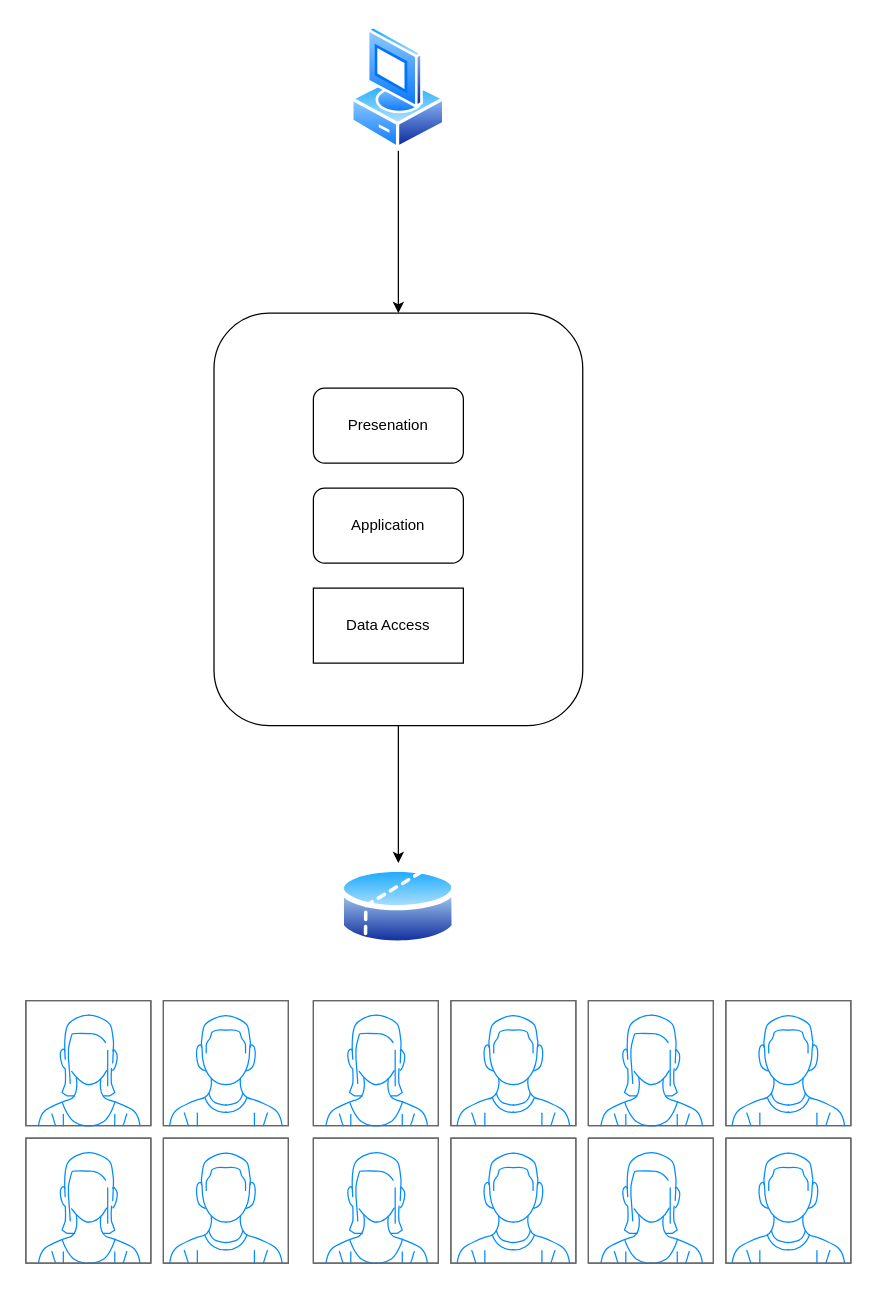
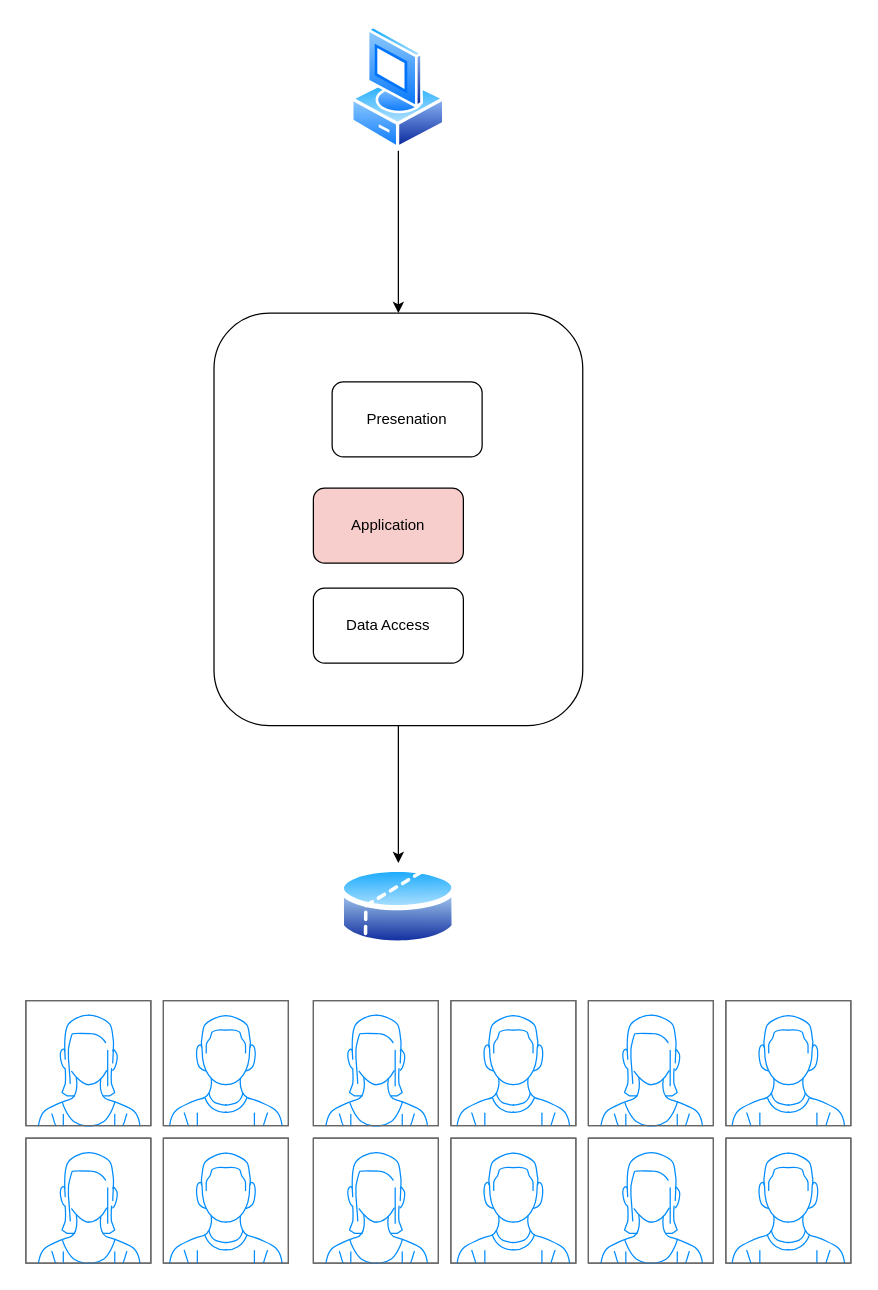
  <mxCell id="0" />
  <mxCell id="1" parent="0" />
  <mxCell id="2" style="edgeStyle=none;html=1;entryX=0.5;entryY=0;entryDx=0;entryDy=0;" parent="1" source="3" target="5" edge="1"><mxGeometry relative="1" as="geometry" /></mxCell>
  <mxCell id="3" value="" style="aspect=fixed;perimeter=ellipsePerimeter;html=1;align=center;shadow=0;dashed=0;spacingTop=3;image;image=img/lib/active_directory/vista_client.svg;" parent="1" vertex="1"><mxGeometry x="280" y="20" width="76" height="100" as="geometry" /></mxCell>
  <mxCell id="4" style="edgeStyle=none;html=1;" parent="1" source="5" target="9" edge="1"><mxGeometry relative="1" as="geometry" /></mxCell>
  <mxCell id="5" value="" style="rounded=1;whiteSpace=wrap;html=1;" parent="1" vertex="1"><mxGeometry x="170.5" y="250" width="295" height="330" as="geometry" /></mxCell>
- <mxCell id="6" value="Presenation" style="rounded=1;whiteSpace=wrap;html=1;" parent="1" vertex="1"><mxGeometry x="250" y="310" width="120" height="60" as="geometry" /></mxCell>
- <mxCell id="7" value="Data Access" style="whiteSpace=wrap;html=1;rounded=0;" parent="1" vertex="1"><mxGeometry x="250" y="470" width="120" height="60" as="geometry" /></mxCell>
- <mxCell id="8" value="Application" style="rounded=1;whiteSpace=wrap;html=1;" parent="1" vertex="1"><mxGeometry x="250" y="390" width="120" height="60" as="geometry" /></mxCell>
+ <mxCell id="6" value="Presenation" style="rounded=1;whiteSpace=wrap;html=1;" parent="1" vertex="1"><mxGeometry x="265" y="305" width="120" height="60" as="geometry" /></mxCell>
+ <mxCell id="7" value="Data Access" style="rounded=1;whiteSpace=wrap;html=1;" parent="1" vertex="1"><mxGeometry x="250" y="470" width="120" height="60" as="geometry" /></mxCell>
+ <mxCell id="8" value="Application" style="rounded=1;whiteSpace=wrap;html=1;fillColor=#f8cecc;" parent="1" vertex="1"><mxGeometry x="250" y="390" width="120" height="60" as="geometry" /></mxCell>
  <mxCell id="9" value="" style="aspect=fixed;perimeter=ellipsePerimeter;html=1;align=center;shadow=0;dashed=0;spacingTop=3;image;image=img/lib/active_directory/database_partition_2.svg;" parent="1" vertex="1"><mxGeometry x="270.7" y="690" width="94.59" height="70" as="geometry" /></mxCell>
  <mxCell id="10" value="" style="verticalLabelPosition=bottom;shadow=0;dashed=0;align=center;html=1;verticalAlign=top;strokeWidth=1;shape=mxgraph.mockup.containers.userFemale;strokeColor=#666666;strokeColor2=#008cff;" parent="1" vertex="1"><mxGeometry x="20" y="800" width="100" height="100" as="geometry" /></mxCell>
  <mxCell id="11" value="" style="verticalLabelPosition=bottom;shadow=0;dashed=0;align=center;html=1;verticalAlign=top;strokeWidth=1;shape=mxgraph.mockup.containers.userMale;strokeColor=#666666;strokeColor2=#008cff;" parent="1" vertex="1"><mxGeometry x="130" y="800" width="100" height="100" as="geometry" /></mxCell>
  <mxCell id="12" value="" style="verticalLabelPosition=bottom;shadow=0;dashed=0;align=center;html=1;verticalAlign=top;strokeWidth=1;shape=mxgraph.mockup.containers.userFemale;strokeColor=#666666;strokeColor2=#008cff;" parent="1" vertex="1"><mxGeometry x="250" y="800" width="100" height="100" as="geometry" /></mxCell>
  <mxCell id="13" value="" style="verticalLabelPosition=bottom;shadow=0;dashed=0;align=center;html=1;verticalAlign=top;strokeWidth=1;shape=mxgraph.mockup.containers.userMale;strokeColor=#666666;strokeColor2=#008cff;" parent="1" vertex="1"><mxGeometry x="360" y="800" width="100" height="100" as="geometry" /></mxCell>
  <mxCell id="14" value="" style="verticalLabelPosition=bottom;shadow=0;dashed=0;align=center;html=1;verticalAlign=top;strokeWidth=1;shape=mxgraph.mockup.containers.userFemale;strokeColor=#666666;strokeColor2=#008cff;" parent="1" vertex="1"><mxGeometry x="20" y="910" width="100" height="100" as="geometry" /></mxCell>
  <mxCell id="15" value="" style="verticalLabelPosition=bottom;shadow=0;dashed=0;align=center;html=1;verticalAlign=top;strokeWidth=1;shape=mxgraph.mockup.containers.userMale;strokeColor=#666666;strokeColor2=#008cff;" parent="1" vertex="1"><mxGeometry x="130" y="910" width="100" height="100" as="geometry" /></mxCell>
  <mxCell id="16" value="" style="verticalLabelPosition=bottom;shadow=0;dashed=0;align=center;html=1;verticalAlign=top;strokeWidth=1;shape=mxgraph.mockup.containers.userFemale;strokeColor=#666666;strokeColor2=#008cff;" parent="1" vertex="1"><mxGeometry x="250" y="910" width="100" height="100" as="geometry" /></mxCell>
  <mxCell id="17" value="" style="verticalLabelPosition=bottom;shadow=0;dashed=0;align=center;html=1;verticalAlign=top;strokeWidth=1;shape=mxgraph.mockup.containers.userMale;strokeColor=#666666;strokeColor2=#008cff;" parent="1" vertex="1"><mxGeometry x="360" y="910" width="100" height="100" as="geometry" /></mxCell>
  <mxCell id="18" value="" style="verticalLabelPosition=bottom;shadow=0;dashed=0;align=center;html=1;verticalAlign=top;strokeWidth=1;shape=mxgraph.mockup.containers.userFemale;strokeColor=#666666;strokeColor2=#008cff;" parent="1" vertex="1"><mxGeometry x="470" y="800" width="100" height="100" as="geometry" /></mxCell>
  <mxCell id="19" value="" style="verticalLabelPosition=bottom;shadow=0;dashed=0;align=center;html=1;verticalAlign=top;strokeWidth=1;shape=mxgraph.mockup.containers.userMale;strokeColor=#666666;strokeColor2=#008cff;" parent="1" vertex="1"><mxGeometry x="580" y="800" width="100" height="100" as="geometry" /></mxCell>
  <mxCell id="20" value="" style="verticalLabelPosition=bottom;shadow=0;dashed=0;align=center;html=1;verticalAlign=top;strokeWidth=1;shape=mxgraph.mockup.containers.userFemale;strokeColor=#666666;strokeColor2=#008cff;" parent="1" vertex="1"><mxGeometry x="470" y="910" width="100" height="100" as="geometry" /></mxCell>
  <mxCell id="21" value="" style="verticalLabelPosition=bottom;shadow=0;dashed=0;align=center;html=1;verticalAlign=top;strokeWidth=1;shape=mxgraph.mockup.containers.userMale;strokeColor=#666666;strokeColor2=#008cff;" parent="1" vertex="1"><mxGeometry x="580" y="910" width="100" height="100" as="geometry" /></mxCell>
